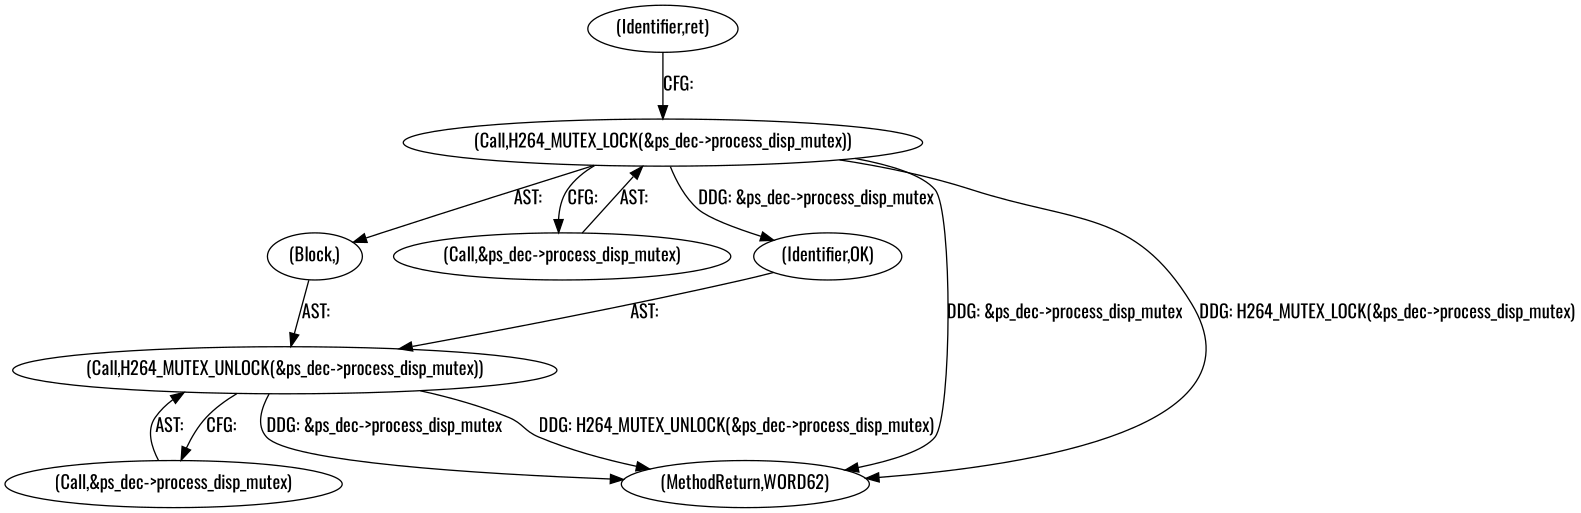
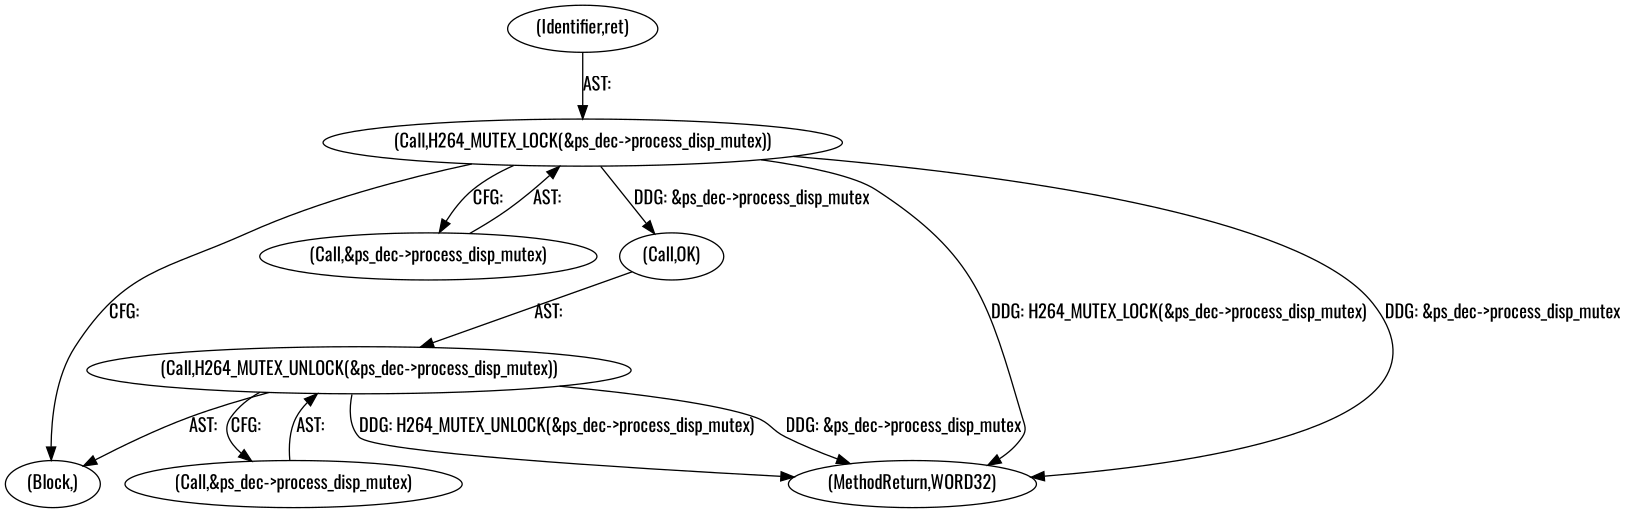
  digraph {
    fontname=Oswald
    node [fontname=Oswald]
    edge [fontname=Oswald]
    n1 [label="(Call,H264_MUTEX_LOCK(&ps_dec->process_disp_mutex))"]
    n2 [label="(Block,)"]
    n3 [label="(Call,&ps_dec->process_disp_mutex)"]
-   n4 [label="(MethodReturn,WORD62)"]
-   n5 [label="(Identifier,OK)"]
+   n4 [label="(MethodReturn,WORD32)"]
+   n5 [label="(Call,OK)"]
    n6 [label="(Call,H264_MUTEX_UNLOCK(&ps_dec->process_disp_mutex))"]
    n7 [label="(Call,&ps_dec->process_disp_mutex)"]
    n8 [label="(Identifier,ret)"]
-   n1 -> n2 [label="AST: "]
+   n1 -> n2 [label="CFG: "]
    n1 -> n3 [label="CFG: "]
    n1 -> n4 [label="DDG: H264_MUTEX_LOCK(&ps_dec->process_disp_mutex)"]
    n1 -> n4 [label="DDG: &ps_dec->process_disp_mutex"]
    n1 -> n5 [label="DDG: &ps_dec->process_disp_mutex"]
    n3 -> n1 [label="AST: "]
    n5 -> n6 [label="AST: "]
-   n2 -> n6 [label="AST: "]
+   n6 -> n2 [label="AST: "]
    n6 -> n4 [label="DDG: H264_MUTEX_UNLOCK(&ps_dec->process_disp_mutex)"]
    n6 -> n4 [label="DDG: &ps_dec->process_disp_mutex"]
    n6 -> n7 [label="CFG: "]
    n7 -> n6 [label="AST: "]
-   n8 -> n1 [label="CFG: "]
+   n8 -> n1 [label="AST: "]
  }
